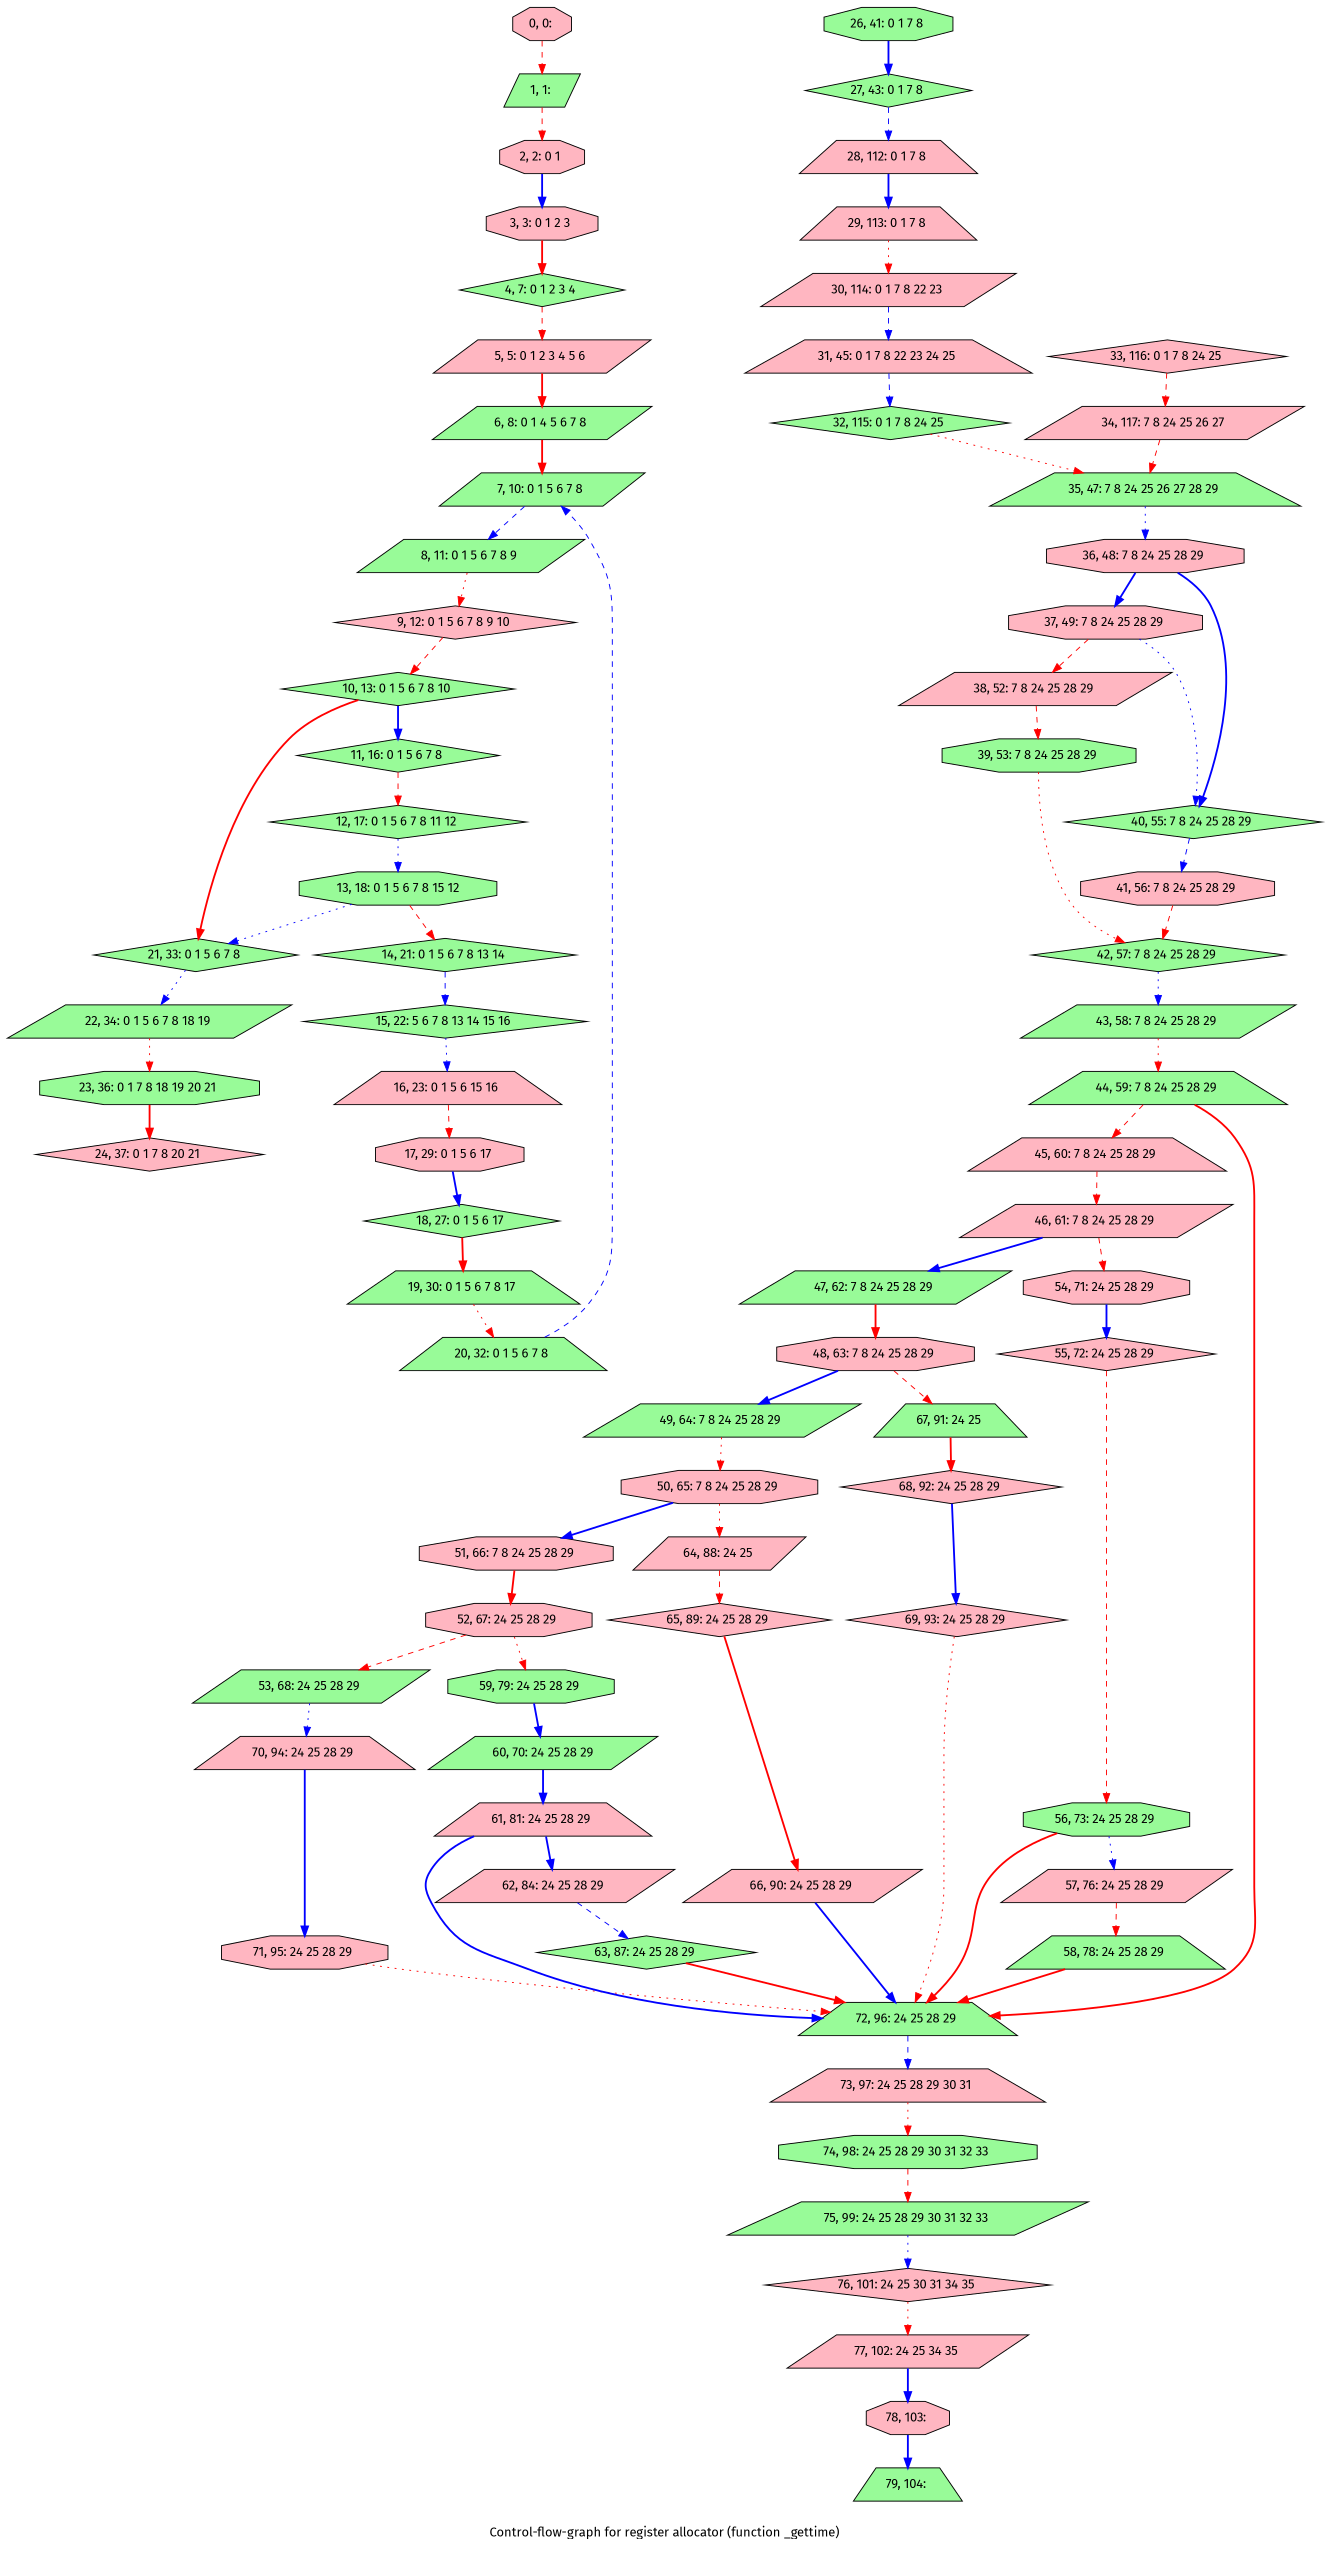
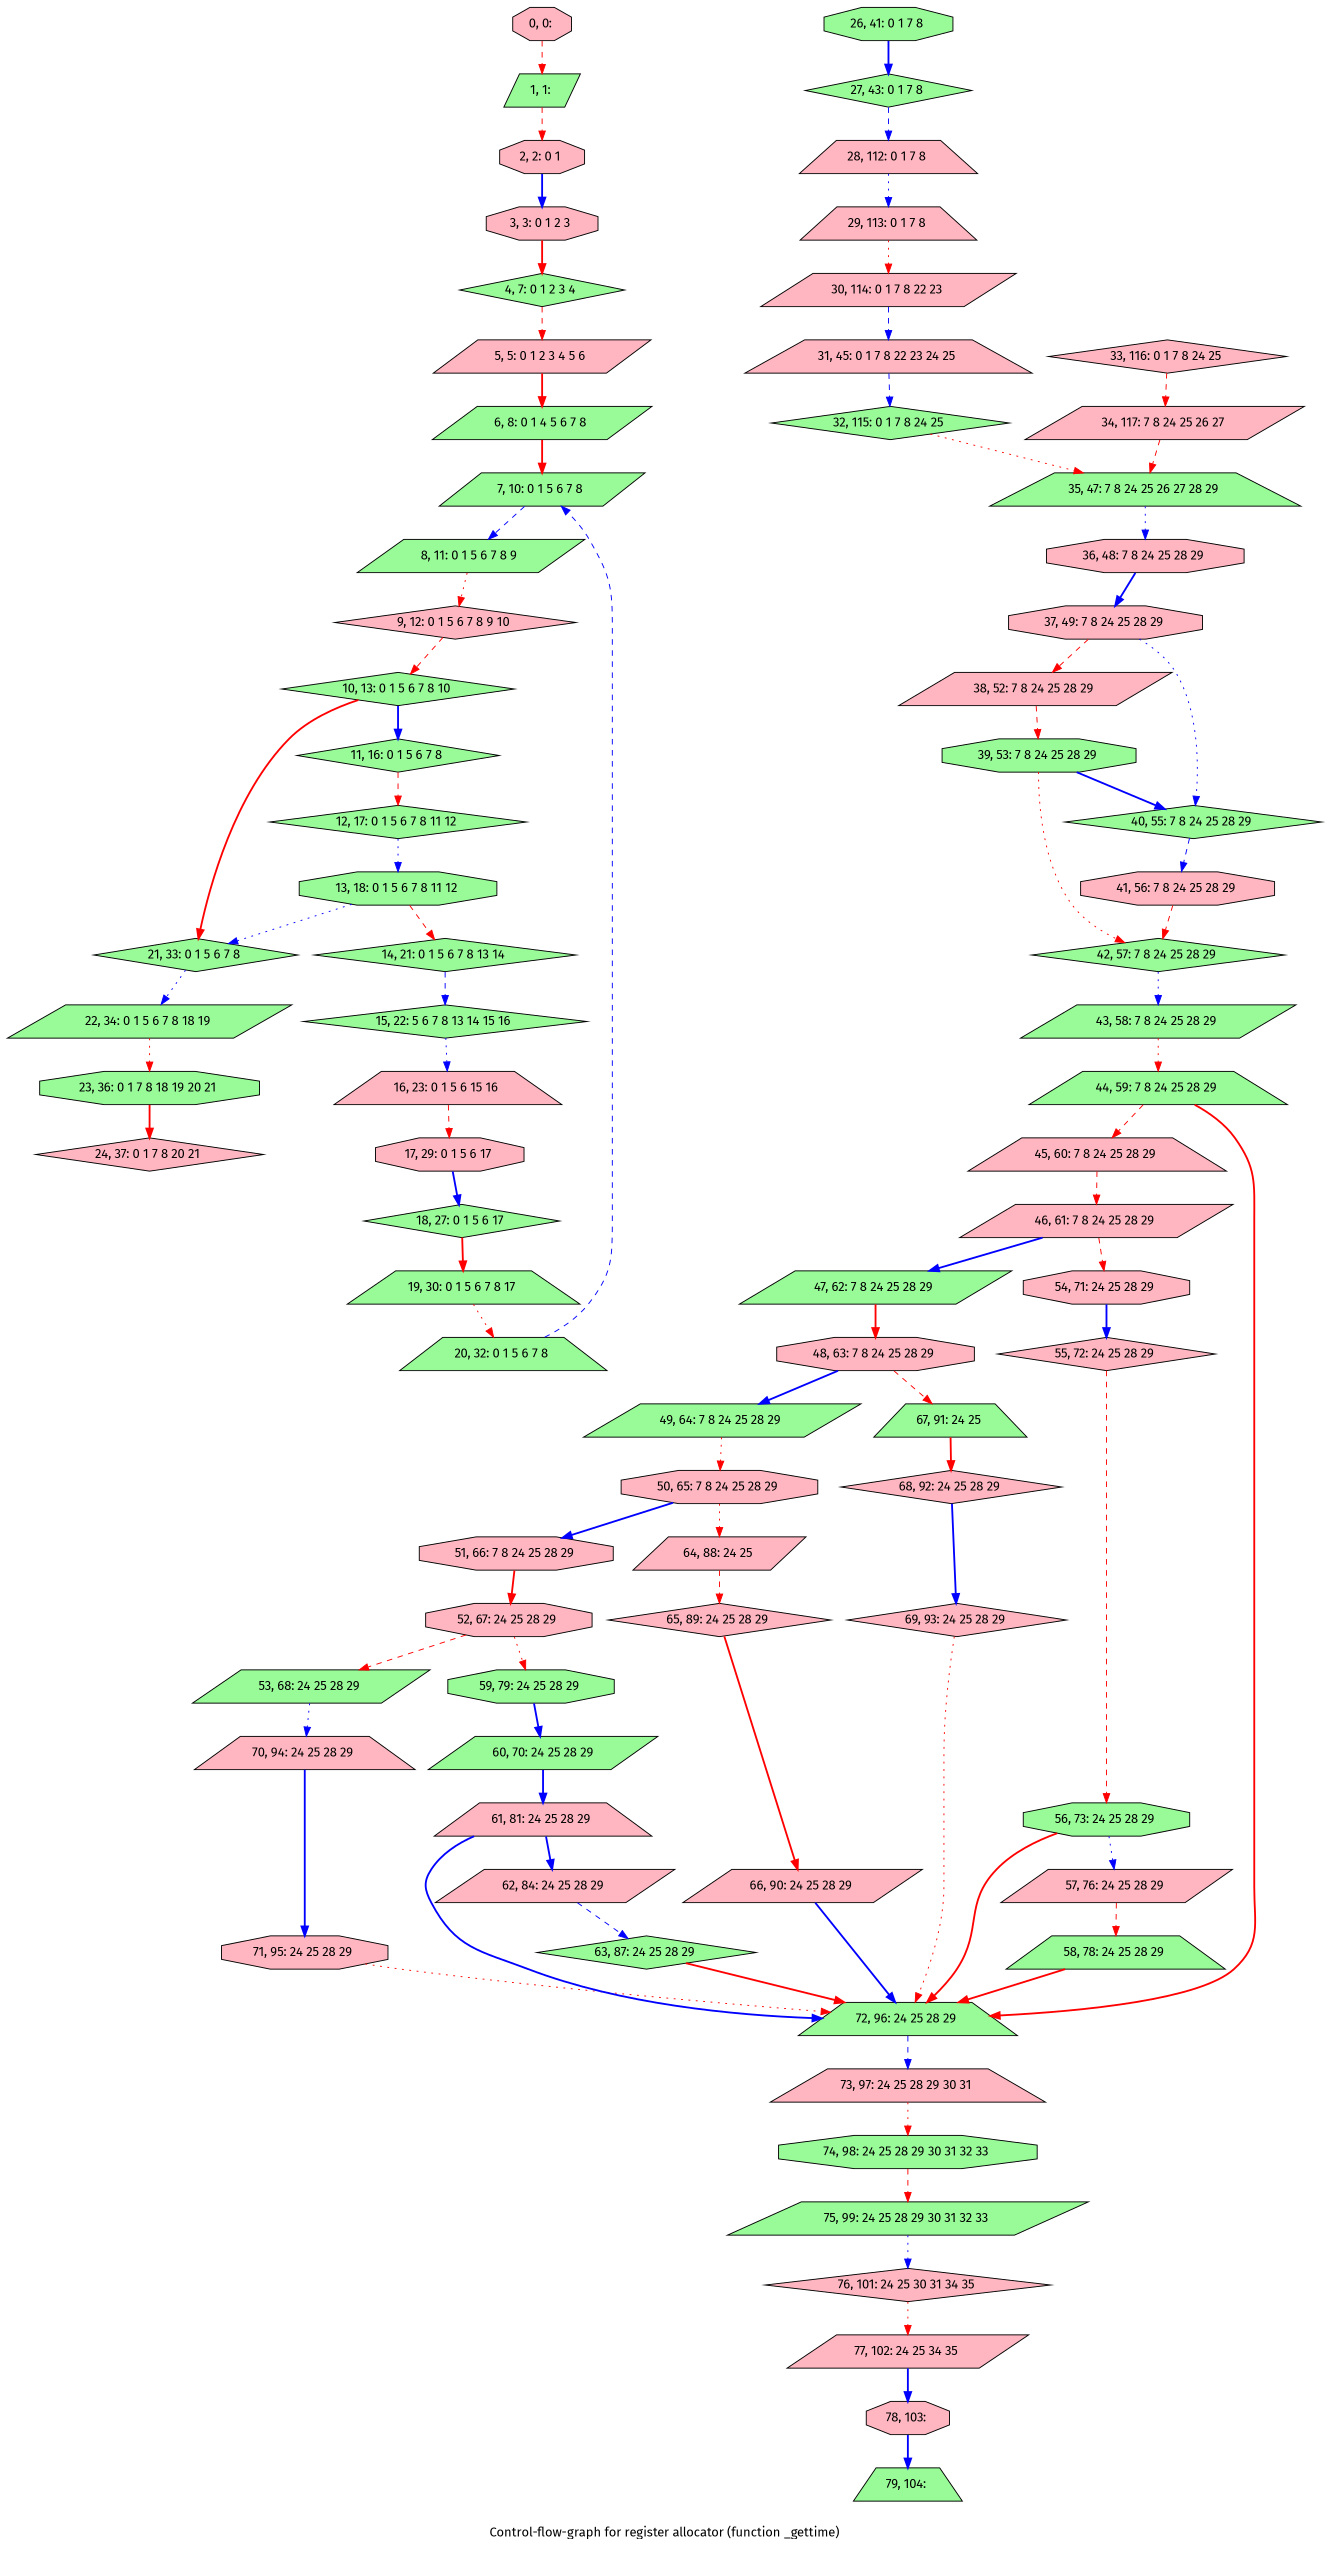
  digraph {
    fontname="Fira Sans"
    label="Control-flow-graph for register allocator (function _gettime)"
    node [fillcolor=lightpink fontname="Fira Sans" shape=octagon style=filled]
    edge [color=red fontname="Fira Sans" style=bold]
    n1 [label="0, 0: "]
    n2 [fillcolor=palegreen label="1, 1: " shape=parallelogram]
    n3 [label="2, 2: 0 1 "]
    n4 [label="3, 3: 0 1 2 3 "]
    n5 [fillcolor=palegreen label="4, 7: 0 1 2 3 4 " shape=diamond]
    n6 [label="5, 5: 0 1 2 3 4 5 6 " shape=parallelogram]
    n7 [fillcolor=palegreen label="6, 8: 0 1 4 5 6 7 8 " shape=parallelogram]
    n8 [fillcolor=palegreen label="7, 10: 0 1 5 6 7 8 " shape=parallelogram]
    n9 [fillcolor=palegreen label="8, 11: 0 1 5 6 7 8 9 " shape=parallelogram]
    n10 [label="9, 12: 0 1 5 6 7 8 9 10 " shape=diamond]
    n11 [fillcolor=palegreen label="10, 13: 0 1 5 6 7 8 10 " shape=diamond]
    n12 [fillcolor=palegreen label="11, 16: 0 1 5 6 7 8 " shape=diamond]
    n13 [fillcolor=palegreen label="21, 33: 0 1 5 6 7 8 " shape=diamond]
    n14 [fillcolor=palegreen label="12, 17: 0 1 5 6 7 8 11 12 " shape=diamond]
    n15 [fillcolor=palegreen label="22, 34: 0 1 5 6 7 8 18 19 " shape=parallelogram]
-   n16 [fillcolor=palegreen label="13, 18: 0 1 5 6 7 8 15 12"]
+   n16 [fillcolor=palegreen label="13, 18: 0 1 5 6 7 8 11 12 "]
    n17 [fillcolor=palegreen label="14, 21: 0 1 5 6 7 8 13 14 " shape=diamond]
    n18 [fillcolor=palegreen label="15, 22: 5 6 7 8 13 14 15 16 " shape=diamond]
    n19 [label="16, 23: 0 1 5 6 15 16 " shape=trapezium]
    n20 [label="17, 29: 0 1 5 6 17 "]
    n21 [fillcolor=palegreen label="18, 27: 0 1 5 6 17 " shape=diamond]
    n22 [fillcolor=palegreen label="19, 30: 0 1 5 6 7 8 17 " shape=trapezium]
    n23 [fillcolor=palegreen label="20, 32: 0 1 5 6 7 8 " shape=trapezium]
    n24 [fillcolor=palegreen label="23, 36: 0 1 7 8 18 19 20 21 "]
    n25 [label="24, 37: 0 1 7 8 20 21 " shape=diamond]
    n26 [fillcolor=palegreen label="26, 41: 0 1 7 8 "]
    n27 [fillcolor=palegreen label="27, 43: 0 1 7 8 " shape=diamond]
    n28 [label="28, 112: 0 1 7 8 " shape=trapezium]
    n29 [label="29, 113: 0 1 7 8 " shape=trapezium]
    n30 [label="30, 114: 0 1 7 8 22 23 " shape=parallelogram]
    n31 [label="31, 45: 0 1 7 8 22 23 24 25 " shape=trapezium]
    n32 [fillcolor=palegreen label="32, 115: 0 1 7 8 24 25 " shape=diamond]
    n33 [fillcolor=palegreen label="35, 47: 7 8 24 25 26 27 28 29 " shape=trapezium]
    n34 [label="33, 116: 0 1 7 8 24 25 " shape=diamond]
    n35 [label="34, 117: 7 8 24 25 26 27 " shape=parallelogram]
    n36 [label="36, 48: 7 8 24 25 28 29 "]
    n37 [label="37, 49: 7 8 24 25 28 29 "]
    n38 [label="38, 52: 7 8 24 25 28 29 " shape=parallelogram]
    n39 [fillcolor=palegreen label="40, 55: 7 8 24 25 28 29 " shape=diamond]
    n40 [fillcolor=palegreen label="39, 53: 7 8 24 25 28 29 "]
    n41 [label="41, 56: 7 8 24 25 28 29 "]
    n42 [fillcolor=palegreen label="42, 57: 7 8 24 25 28 29 " shape=diamond]
    n43 [fillcolor=palegreen label="43, 58: 7 8 24 25 28 29 " shape=parallelogram]
    n44 [fillcolor=palegreen label="44, 59: 7 8 24 25 28 29 " shape=trapezium]
    n45 [label="45, 60: 7 8 24 25 28 29 " shape=trapezium]
    n46 [fillcolor=palegreen label="72, 96: 24 25 28 29 " shape=trapezium]
    n47 [label="46, 61: 7 8 24 25 28 29 " shape=parallelogram]
    n48 [label="73, 97: 24 25 28 29 30 31 " shape=trapezium]
    n49 [fillcolor=palegreen label="47, 62: 7 8 24 25 28 29 " shape=parallelogram]
    n50 [label="54, 71: 24 25 28 29 "]
    n51 [label="48, 63: 7 8 24 25 28 29 "]
    n52 [label="55, 72: 24 25 28 29 " shape=diamond]
    n53 [fillcolor=palegreen label="49, 64: 7 8 24 25 28 29 " shape=parallelogram]
    n54 [fillcolor=palegreen label="67, 91: 24 25 " shape=trapezium]
    n55 [label="50, 65: 7 8 24 25 28 29 "]
    n56 [label="68, 92: 24 25 28 29 " shape=diamond]
    n57 [label="51, 66: 7 8 24 25 28 29 "]
    n58 [label="64, 88: 24 25 " shape=parallelogram]
    n59 [label="52, 67: 24 25 28 29 "]
    n60 [label="65, 89: 24 25 28 29 " shape=diamond]
    n61 [fillcolor=palegreen label="53, 68: 24 25 28 29 " shape=parallelogram]
    n62 [fillcolor=palegreen label="59, 79: 24 25 28 29 "]
    n63 [label="70, 94: 24 25 28 29 " shape=trapezium]
    n64 [fillcolor=palegreen label="60, 70: 24 25 28 29" shape=parallelogram]
    n65 [label="71, 95: 24 25 28 29 "]
    n66 [fillcolor=palegreen label="56, 73: 24 25 28 29 "]
    n67 [label="57, 76: 24 25 28 29 " shape=parallelogram]
    n68 [fillcolor=palegreen label="58, 78: 24 25 28 29 " shape=trapezium]
    n69 [label="61, 81: 24 25 28 29 " shape=trapezium]
    n70 [label="62, 84: 24 25 28 29 " shape=parallelogram]
    n71 [fillcolor=palegreen label="63, 87: 24 25 28 29 " shape=diamond]
    n72 [label="66, 90: 24 25 28 29 " shape=parallelogram]
    n73 [label="69, 93: 24 25 28 29 " shape=diamond]
    n74 [fillcolor=palegreen label="74, 98: 24 25 28 29 30 31 32 33 "]
    n75 [fillcolor=palegreen label="75, 99: 24 25 28 29 30 31 32 33 " shape=parallelogram]
    n76 [label="76, 101: 24 25 30 31 34 35 " shape=diamond]
    n77 [label="77, 102: 24 25 34 35 " shape=parallelogram]
    n78 [label="78, 103: "]
    n79 [fillcolor=palegreen label="79, 104: " shape=trapezium]
    n1 -> n2 [style=dashed]
    n2 -> n3 [style=dashed]
    n3 -> n4 [color=blue]
    n4 -> n5
    n5 -> n6 [style=dashed]
    n6 -> n7
    n7 -> n8
    n8 -> n9 [color=blue style=dashed]
    n9 -> n10 [style=dotted]
    n10 -> n11 [style=dashed]
    n11 -> n12 [color=blue]
    n11 -> n13
    n12 -> n14 [style=dashed]
    n13 -> n15 [color=blue style=dotted]
    n14 -> n16 [color=blue style=dotted]
    n15 -> n24 [style=dotted]
    n16 -> n13 [color=blue style=dotted]
    n16 -> n17 [style=dashed]
    n17 -> n18 [color=blue style=dashed]
    n18 -> n19 [color=blue style=dotted]
    n19 -> n20 [style=dashed]
    n20 -> n21 [color=blue]
    n21 -> n22
    n22 -> n23 [style=dotted]
    n23 -> n8 [color=blue style=dashed]
    n24 -> n25
    n26 -> n27 [color=blue]
    n27 -> n28 [color=blue style=dashed]
-   n28 -> n29 [color=blue]
+   n28 -> n29 [color=blue style=dotted]
    n29 -> n30 [style=dotted]
    n30 -> n31 [color=blue style=dashed]
    n31 -> n32 [color=blue style=dashed]
    n32 -> n33 [style=dotted]
    n33 -> n36 [color=blue style=dotted]
    n34 -> n35 [style=dashed]
    n35 -> n33 [style=dashed]
    n36 -> n37 [color=blue]
    n37 -> n38 [style=dashed]
    n37 -> n39 [color=blue style=dotted]
    n38 -> n40 [style=dashed]
    n39 -> n41 [color=blue style=dashed]
-   n36 -> n39 [color=blue]
+   n40 -> n39 [color=blue]
    n40 -> n42 [style=dotted]
    n41 -> n42 [style=dashed]
    n42 -> n43 [color=blue style=dotted]
    n43 -> n44 [style=dotted]
    n44 -> n45 [style=dashed]
    n44 -> n46
    n45 -> n47 [style=dashed]
    n46 -> n48 [color=blue style=dashed]
    n47 -> n49 [color=blue]
    n47 -> n50 [style=dashed]
    n48 -> n74 [style=dotted]
    n49 -> n51
    n50 -> n52 [color=blue]
    n51 -> n53 [color=blue]
    n51 -> n54 [style=dashed]
    n52 -> n66 [style=dashed]
    n53 -> n55 [style=dotted]
    n54 -> n56
    n55 -> n57 [color=blue]
    n55 -> n58 [style=dotted]
    n56 -> n73 [color=blue]
    n57 -> n59
    n58 -> n60 [style=dashed]
    n59 -> n61 [style=dashed]
    n59 -> n62 [style=dotted]
    n60 -> n72
    n61 -> n63 [color=blue style=dotted]
    n62 -> n64 [color=blue]
    n63 -> n65 [color=blue]
    n64 -> n69 [color=blue]
    n65 -> n46 [style=dotted]
    n66 -> n46
    n66 -> n67 [color=blue style=dotted]
    n67 -> n68 [style=dashed]
    n68 -> n46
    n69 -> n46 [color=blue]
    n69 -> n70 [color=blue]
    n70 -> n71 [color=blue style=dashed]
    n71 -> n46
    n72 -> n46 [color=blue]
    n73 -> n46 [style=dotted]
    n74 -> n75 [style=dashed]
    n75 -> n76 [color=blue style=dotted]
    n76 -> n77 [style=dotted]
    n77 -> n78 [color=blue]
    n78 -> n79 [color=blue]
  }
